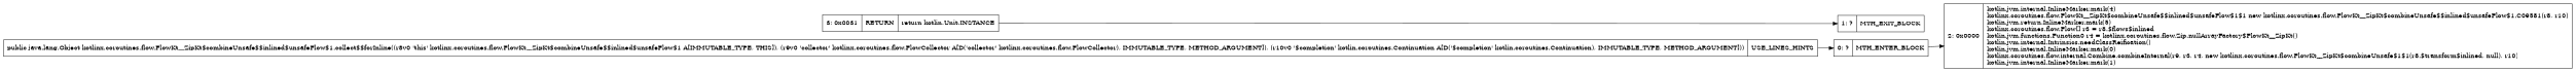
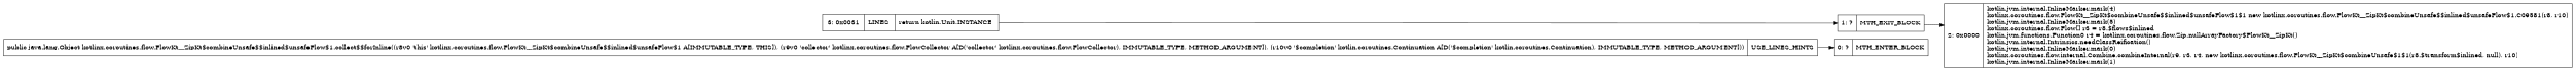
  digraph {
    rankdir=LR
    node [shape=record]
    n1 [label="{0\:\ ?|MTH_ENTER_BLOCK\l}"]
-   n2 [label="{2\:\ 0x0000|kotlin.jvm.internal.InlineMarker.mark(4)\lkotlinx.coroutines.flow.FlowKt__ZipKt$combineUnsafe$$inlined$unsafeFlow$1$1 new kotlinx.coroutines.flow.FlowKt__ZipKt$combineUnsafe$$inlined$unsafeFlow$1.C09581(r8, r10)\lkotlin.jvm.return.InlineMarker.mark(5)\lkotlinx.coroutines.flow.Flow[] r3 = r8.$flows$inlined\lkotlin.jvm.functions.Function0 r4 = kotlinx.coroutines.flow.Zip.nullArrayFactory$FlowKt__ZipKt()\lkotlin.jvm.internal.Intrinsics.needClassReification()\lkotlin.jvm.internal.InlineMarker.mark(0)\lkotlinx.coroutines.flow.internal.Combine.combineInternal(r9, r3, r4, new kotlinx.coroutines.flow.FlowKt__ZipKt$combineUnsafe$1$1(r8.$transform$inlined, null), r10)\lkotlin.jvm.internal.InlineMarker.mark(1)\l}"]
-   n3 [label="{3\:\ 0x0031|RETURN\l|return kotlin.Unit.INSTANCE\l}"]
+   n2 [label="{2\:\ 0x0000|kotlin.jvm.internal.InlineMarker.mark(4)\lkotlinx.coroutines.flow.FlowKt__ZipKt$combineUnsafe$$inlined$unsafeFlow$1$1 new kotlinx.coroutines.flow.FlowKt__ZipKt$combineUnsafe$$inlined$unsafeFlow$1.C09581(r8, r10)\lkotlin.jvm.internal.InlineMarker.mark(5)\lkotlinx.coroutines.flow.Flow[] r3 = r8.$flows$inlined\lkotlin.jvm.functions.Function0 r4 = kotlinx.coroutines.flow.Zip.nullArrayFactory$FlowKt__ZipKt()\lkotlin.jvm.internal.Intrinsics.needClassReification()\lkotlin.jvm.internal.InlineMarker.mark(0)\lkotlinx.coroutines.flow.internal.Combine.combineInternal(r9, r3, r4, new kotlinx.coroutines.flow.FlowKt__ZipKt$combineUnsafe$1$1(r8.$transform$inlined, null), r10)\lkotlin.jvm.internal.InlineMarker.mark(1)\l}"]
+   n3 [label="{3\:\ 0x0031|LINES\l|return kotlin.Unit.INSTANCE\l}"]
    n4 [label="{1\:\ ?|MTH_EXIT_BLOCK\l}"]
    n5 [label="{public java.lang.Object kotlinx.coroutines.flow.FlowKt__ZipKt$combineUnsafe$$inlined$unsafeFlow$1.collect$$forInline((r8v0 'this' kotlinx.coroutines.flow.FlowKt__ZipKt$combineUnsafe$$inlined$unsafeFlow$1 A[IMMUTABLE_TYPE, THIS]), (r9v0 'collector' kotlinx.coroutines.flow.FlowCollector A[D('collector' kotlinx.coroutines.flow.FlowCollector), IMMUTABLE_TYPE, METHOD_ARGUMENT]), (r10v0 '$completion' kotlin.coroutines.Continuation A[D('$completion' kotlin.coroutines.Continuation), IMMUTABLE_TYPE, METHOD_ARGUMENT]))  | USE_LINES_HINTS\l}"]
-   n1 -> n2
+   n4 -> n2
    n3 -> n4
    n5 -> n1
  }
